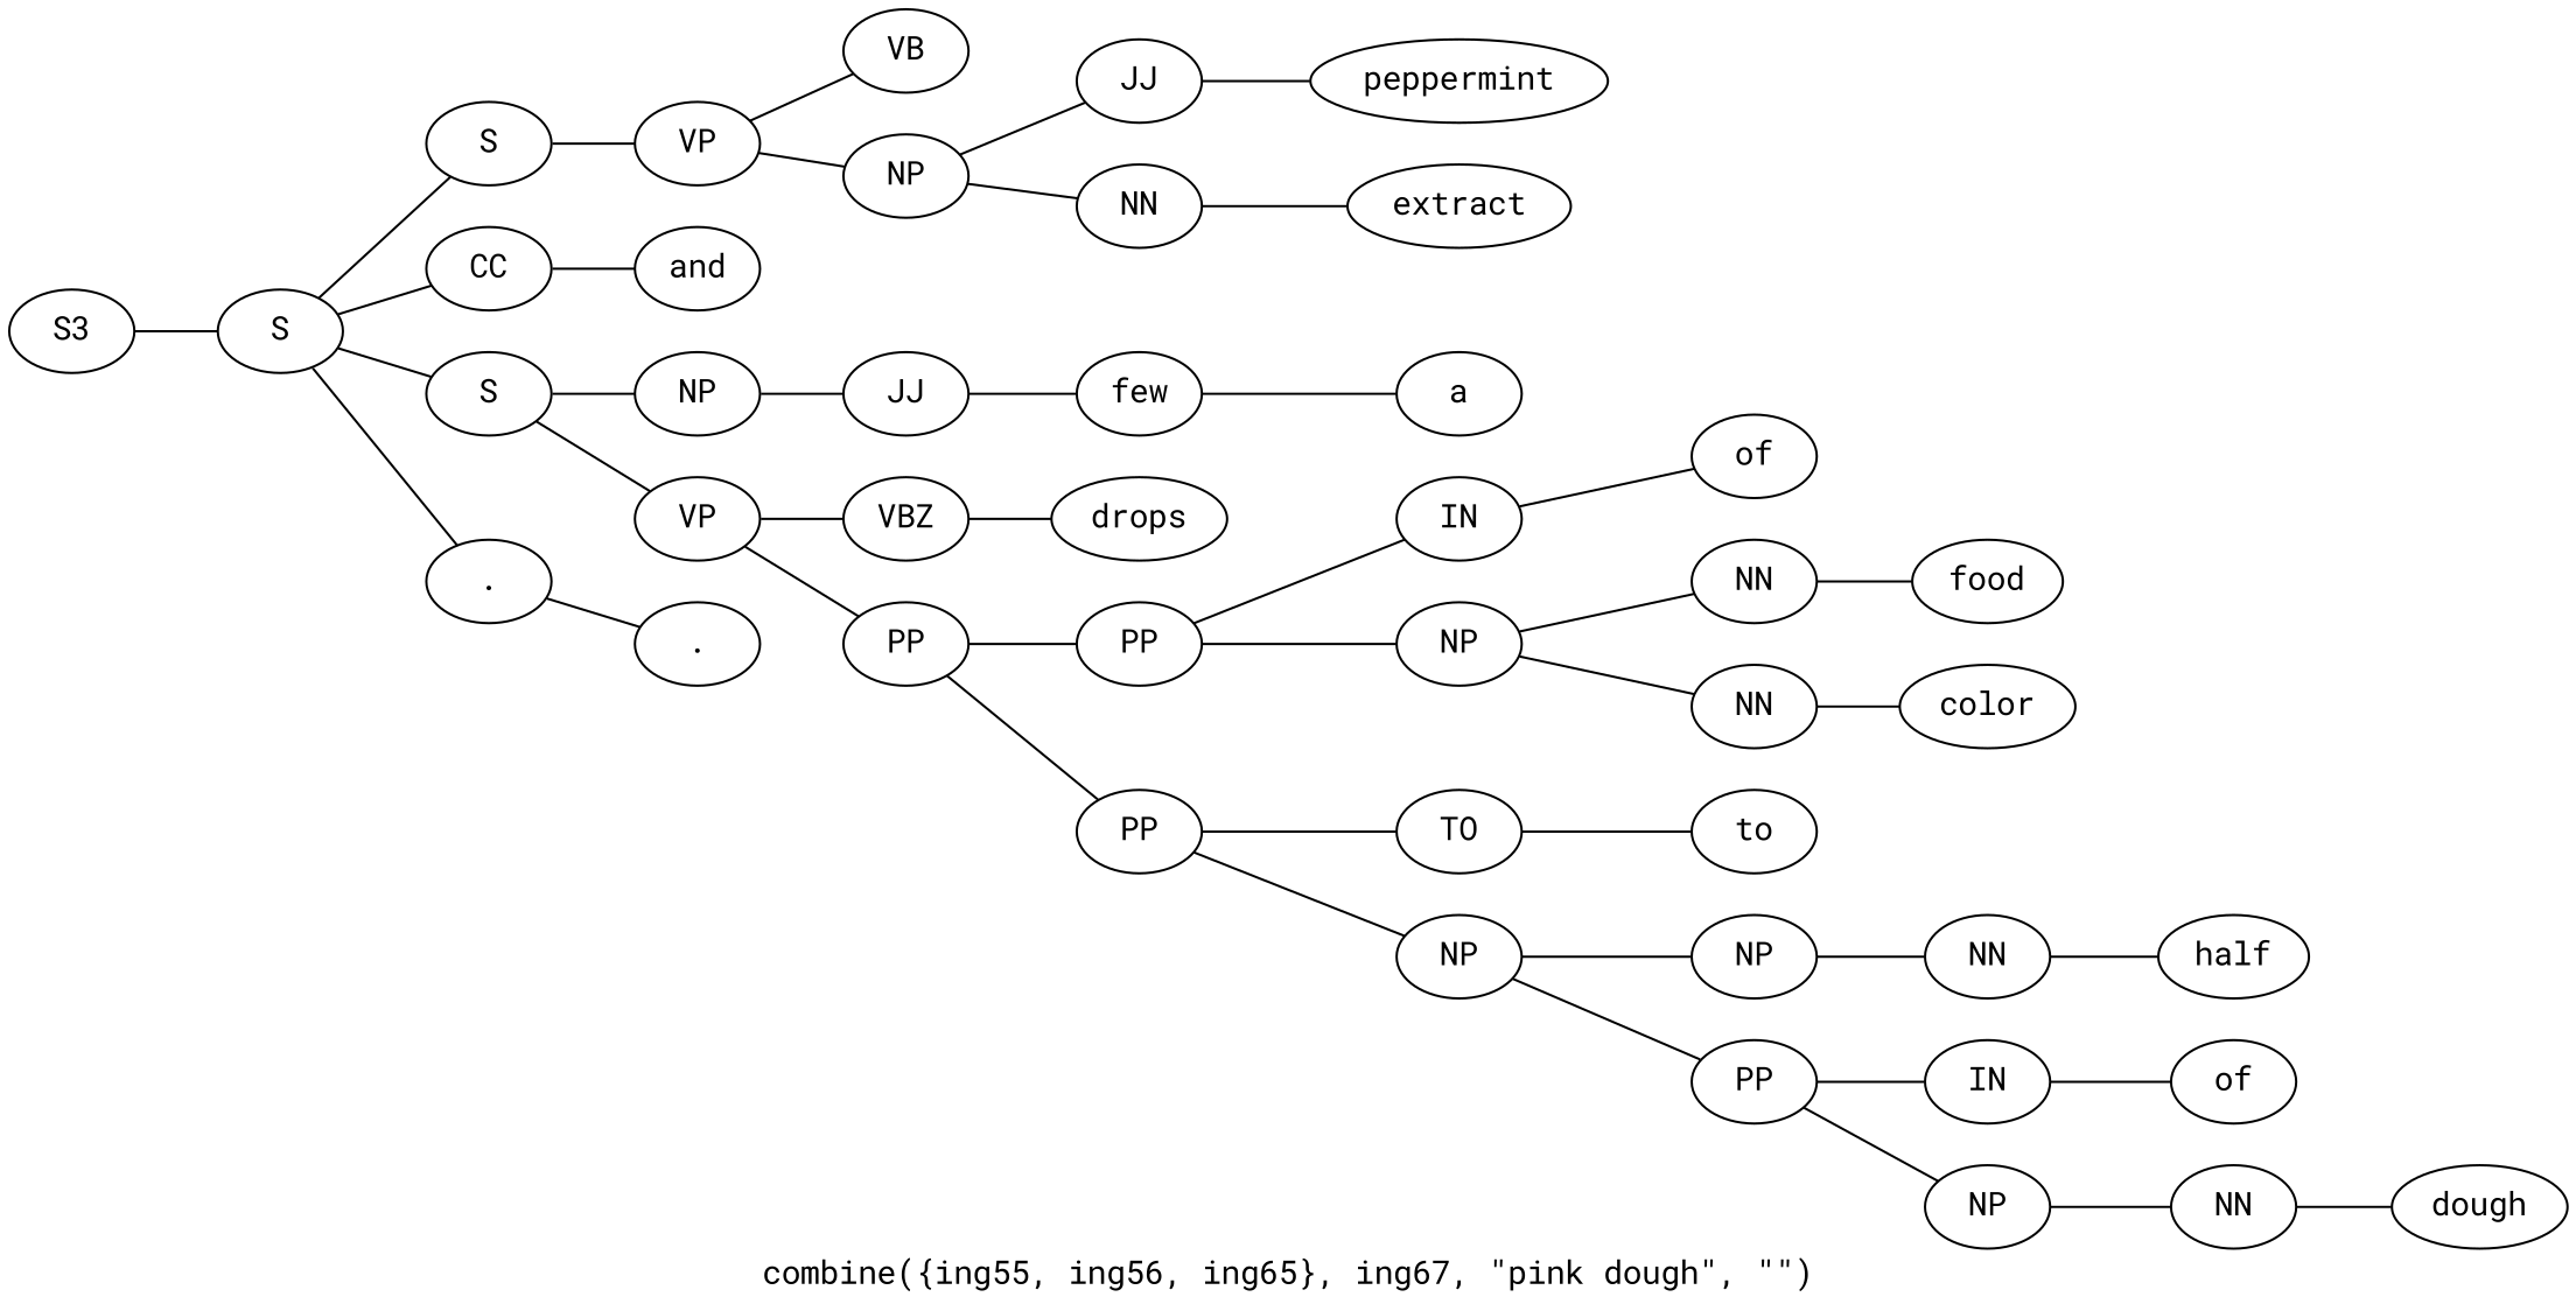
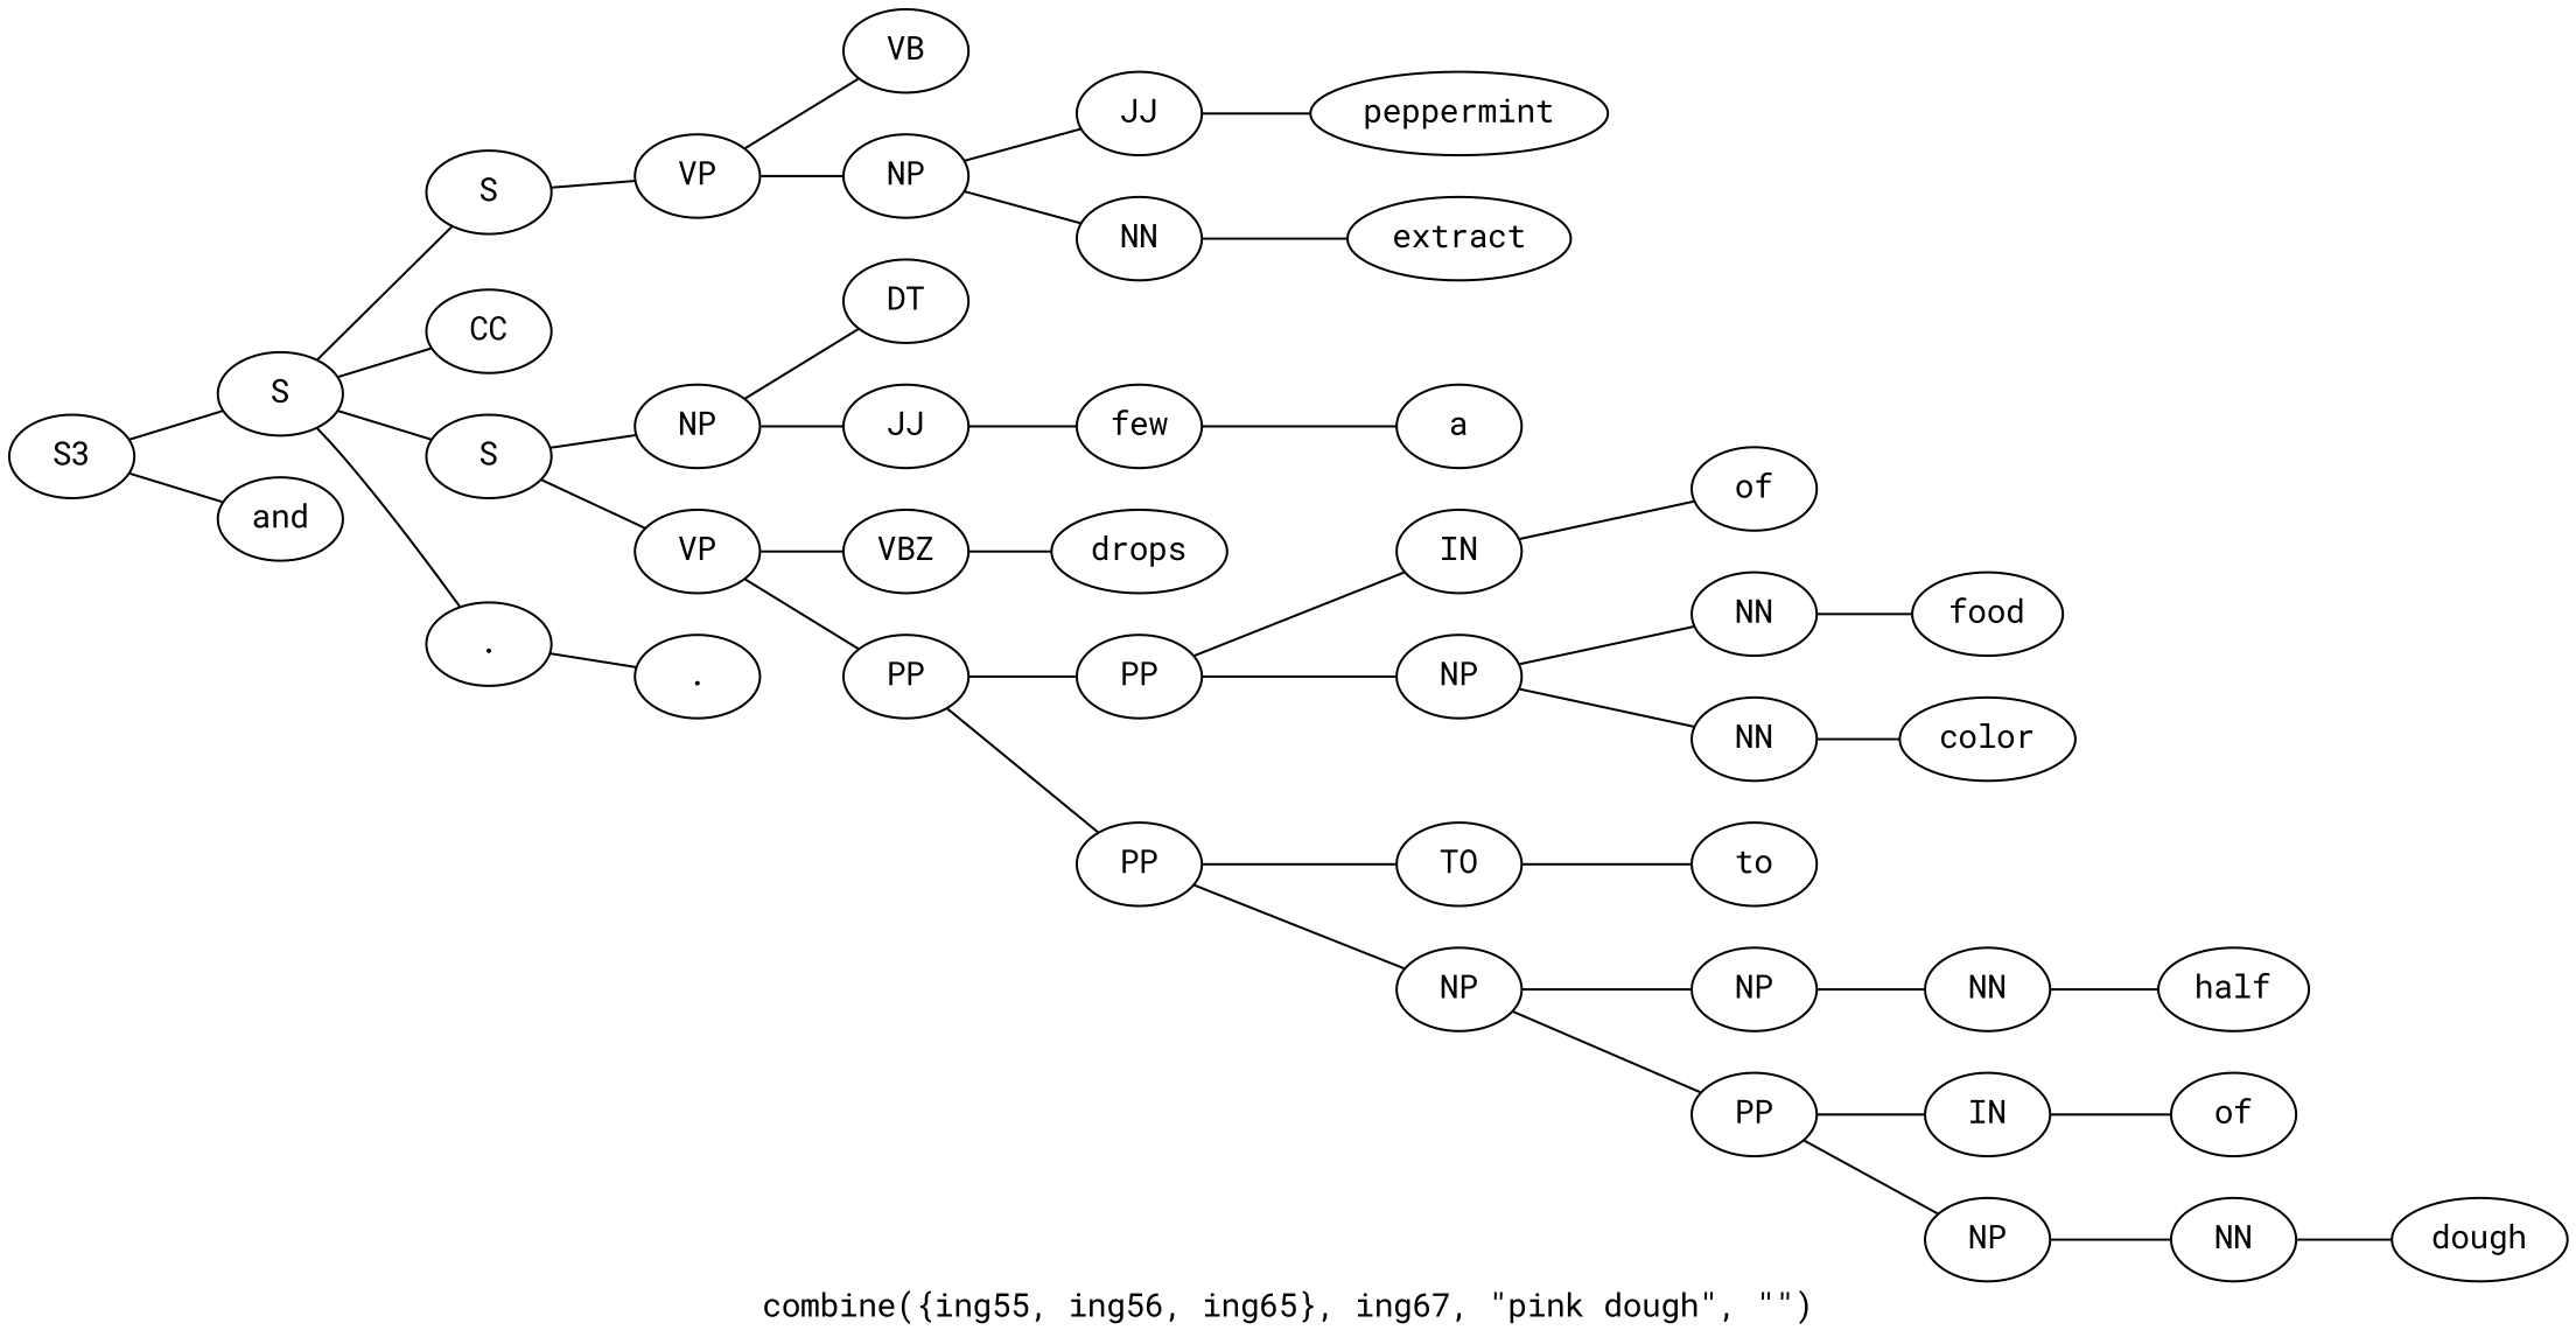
  graph {
    fontname="Roboto Mono"
    label="combine({ing55, ing56, ing65}, ing67, \"pink dough\", \"\")"
    rankdir=LR
    node [fontname="Roboto Mono"]
    edge [fontname="Roboto Mono"]
    n1 [label=S3]
    n2 [label=S]
    n3 [label=S]
    n4 [label=CC]
    n5 [label=S]
    n6 [label="."]
    n7 [label=VP]
    n8 [label=and]
    n9 [label=NP]
    n10 [label=VP]
    n11 [label="."]
    n12 [label=VB]
    n13 [label=NP]
    n14 [label=JJ]
    n15 [label=NN]
    n16 [label=peppermint]
    n17 [label=extract]
+   n18 [label=DT]
    n19 [label=JJ]
    n20 [label=VBZ]
    n21 [label=PP]
    n22 [label=few]
    n23 [label=a]
    n24 [label=drops]
    n25 [label=PP]
    n26 [label=PP]
    n27 [label=IN]
    n28 [label=NP]
    n29 [label=TO]
    n30 [label=NP]
    n31 [label=of]
    n32 [label=NN]
    n33 [label=NN]
    n34 [label=food]
    n35 [label=color]
    n36 [label=to]
    n37 [label=NP]
    n38 [label=PP]
    n39 [label=NN]
    n40 [label=IN]
    n41 [label=NP]
    n42 [label=half]
    n43 [label=of]
    n44 [label=NN]
    n45 [label=dough]
    n1 -- n2
    n2 -- n3
    n2 -- n4
    n2 -- n5
    n2 -- n6
    n3 -- n7
-   n4 -- n8
+   n1 -- n8
    n5 -- n9
    n5 -- n10
    n6 -- n11
    n7 -- n12
    n7 -- n13
+   n9 -- n18
    n9 -- n19
    n10 -- n20
    n10 -- n21
    n13 -- n14
    n13 -- n15
    n14 -- n16
    n15 -- n17
    n19 -- n22
    n20 -- n24
    n21 -- n25
    n21 -- n26
    n22 -- n23
    n25 -- n27
    n25 -- n28
    n26 -- n29
    n26 -- n30
    n27 -- n31
    n28 -- n32
    n28 -- n33
    n29 -- n36
    n30 -- n37
    n30 -- n38
    n32 -- n34
    n33 -- n35
    n37 -- n39
    n38 -- n40
    n38 -- n41
    n39 -- n42
    n40 -- n43
    n41 -- n44
    n44 -- n45
  }
